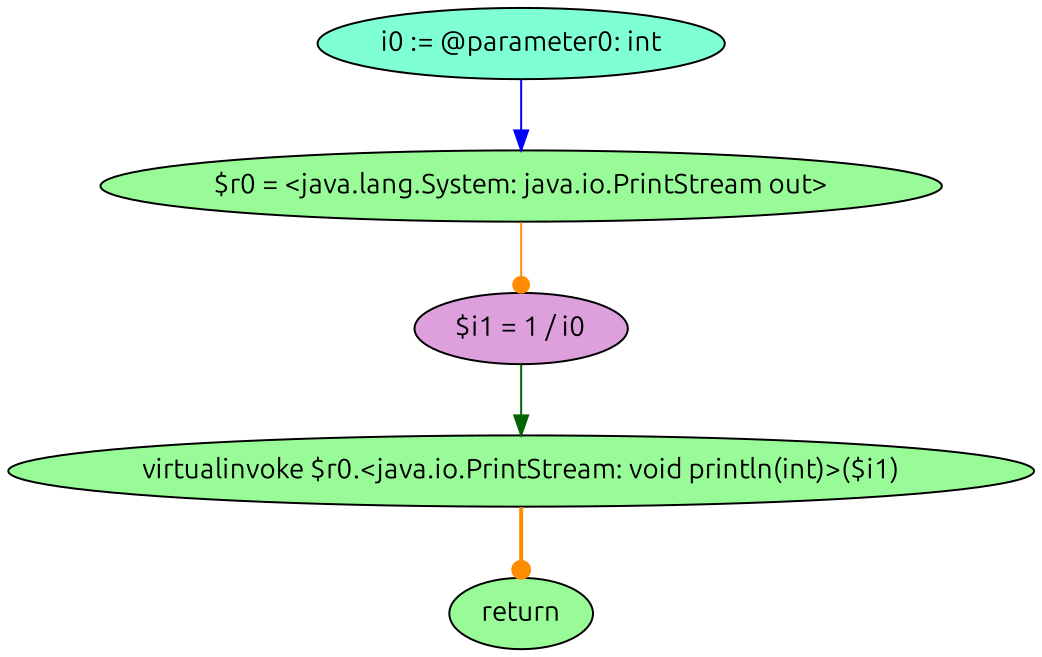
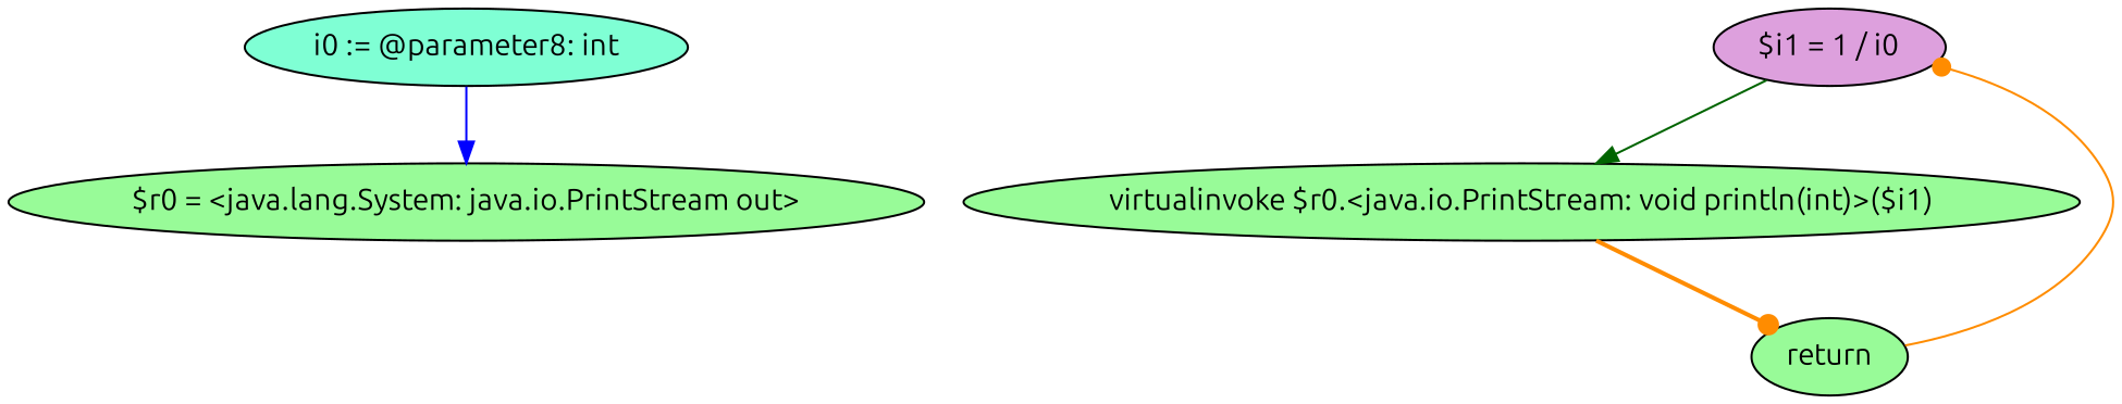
  digraph {
    fontname=Ubuntu
    node [fillcolor=palegreen fontname=Ubuntu style=filled]
    edge [arrowhead=normal color=darkorange fontname=Ubuntu style=solid]
-   "i0 := @parameter0: int" [fillcolor=aquamarine]
+   "i0 := @parameter0: int" [fillcolor=aquamarine label="i0 := @parameter8: int"]
    "$r0 = <java.lang.System: java.io.PrintStream out>"
    "$i1 = 1 / i0" [fillcolor=plum]
    "virtualinvoke $r0.<java.io.PrintStream: void println(int)>($i1)"
    return
    "i0 := @parameter0: int" -> "$r0 = <java.lang.System: java.io.PrintStream out>" [color=blue]
-   "$r0 = <java.lang.System: java.io.PrintStream out>" -> "$i1 = 1 / i0" [arrowhead=dot]
+   return -> "$i1 = 1 / i0" [arrowhead=dot]
    "$i1 = 1 / i0" -> "virtualinvoke $r0.<java.io.PrintStream: void println(int)>($i1)" [color=darkgreen]
    "virtualinvoke $r0.<java.io.PrintStream: void println(int)>($i1)" -> return [arrowhead=dot style=bold]
  }
